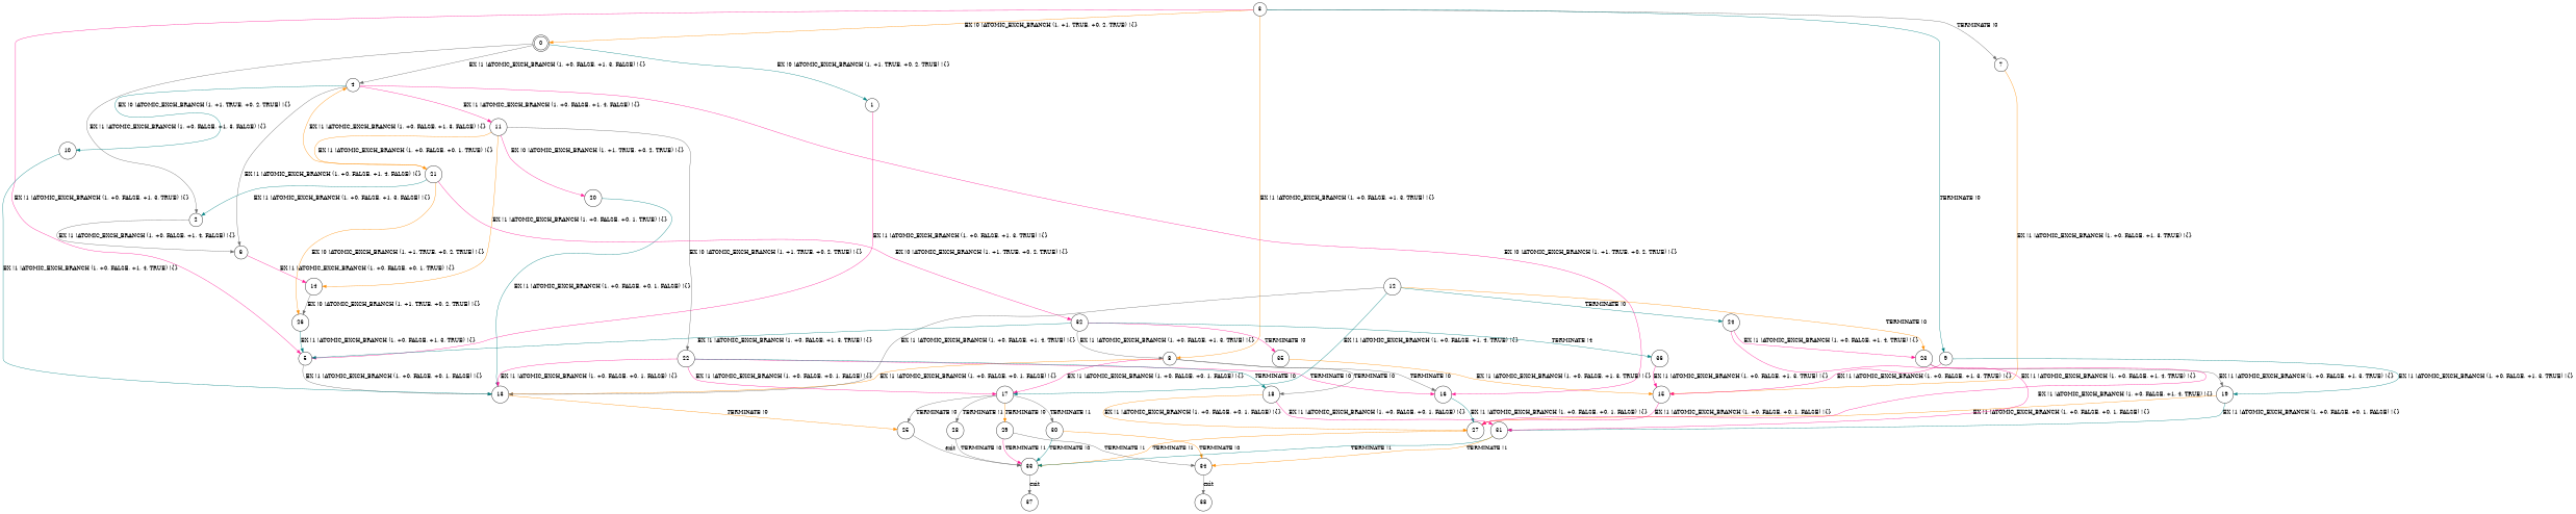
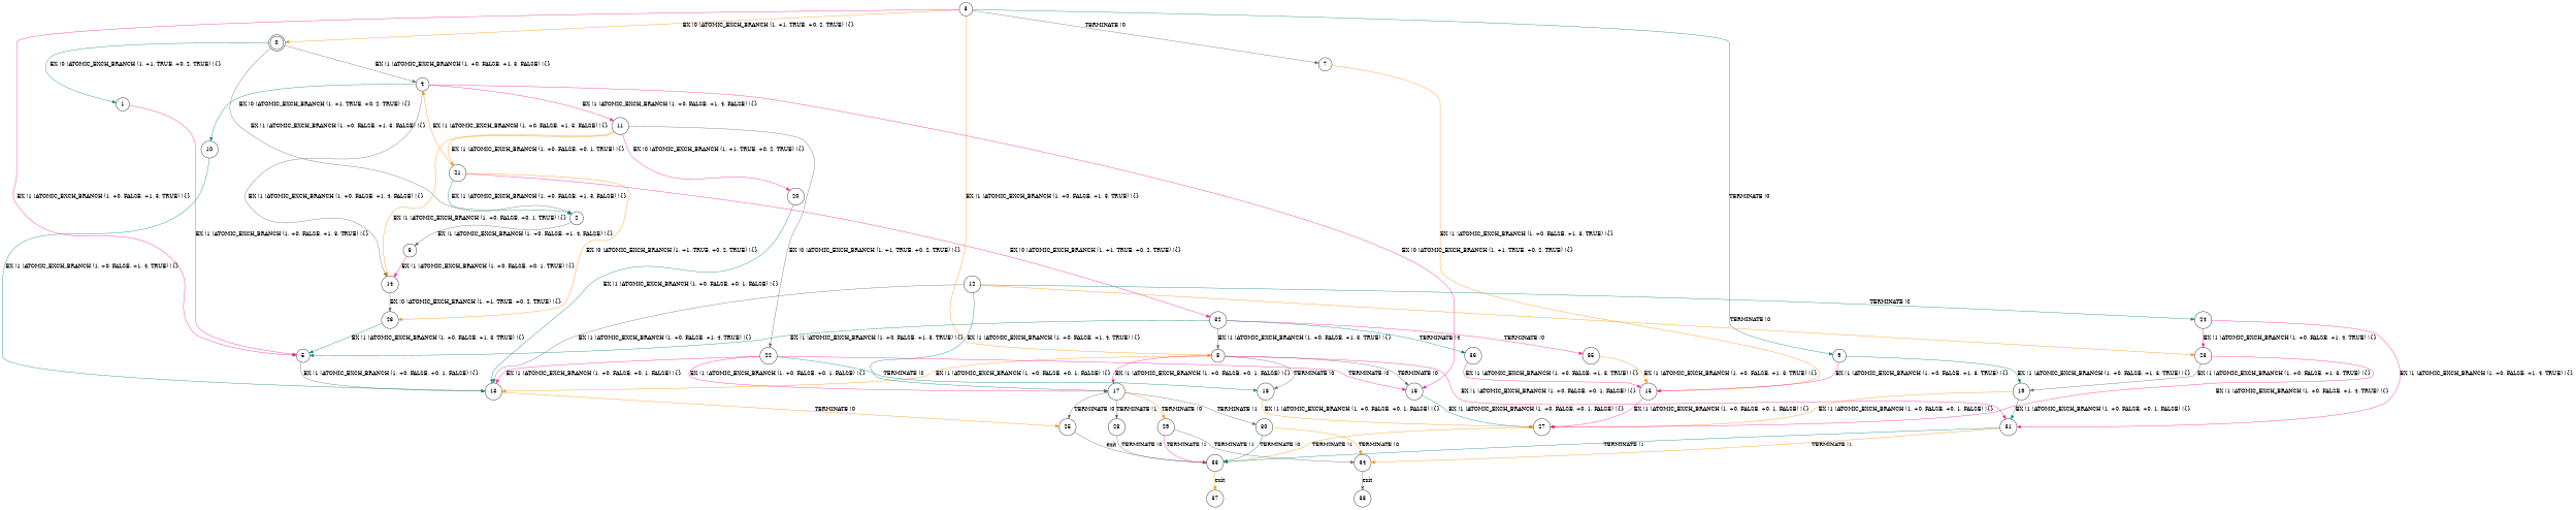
  digraph {
    node [shape=circle]
    edge [color=gray40]
    0 [peripheries=2]
    1
    2
    4
    5
    6
    3
    7
    8
    9
    10
    11
    16
    13
    14
    15
    17
    18
    19
    20
    21
    22
    12
    23
    24
    25
    26
    27
    28
    29
    30
    31
    32
    33
    34
    35
    36
    37
    38
    0 -> 1 [color=teal label="EX !0 !ATOMIC_EXCH_BRANCH (1, +1, TRUE, +0, 2, TRUE) !{}"]
    0 -> 2 [label="EX !1 !ATOMIC_EXCH_BRANCH (1, +0, FALSE, +1, 3, FALSE) !{}"]
    0 -> 4 [label="EX !1 !ATOMIC_EXCH_BRANCH (1, +0, FALSE, +1, 3, FALSE) !{}"]
    1 -> 5 [color=deeppink label="EX !1 !ATOMIC_EXCH_BRANCH (1, +0, FALSE, +1, 3, TRUE) !{}"]
    2 -> 6 [label="EX !1 !ATOMIC_EXCH_BRANCH (1, +0, FALSE, +1, 4, FALSE) !{}"]
-   4 -> 6 [label="EX !1 !ATOMIC_EXCH_BRANCH (1, +0, FALSE, +1, 4, FALSE) !{}"]
+   4 -> 14 [label="EX !1 !ATOMIC_EXCH_BRANCH (1, +0, FALSE, +1, 4, FALSE) !{}"]
    4 -> 10 [color=teal label="EX !0 !ATOMIC_EXCH_BRANCH (1, +1, TRUE, +0, 2, TRUE) !{}"]
    4 -> 11 [color=deeppink label="EX !1 !ATOMIC_EXCH_BRANCH (1, +0, FALSE, +1, 4, FALSE) !{}"]
    4 -> 16 [color=deeppink label="EX !0 !ATOMIC_EXCH_BRANCH (1, +1, TRUE, +0, 2, TRUE) !{}"]
    5 -> 13 [label="EX !1 !ATOMIC_EXCH_BRANCH (1, +0, FALSE, +0, 1, FALSE) !{}"]
    6 -> 14 [color=deeppink label="EX !1 !ATOMIC_EXCH_BRANCH (1, +0, FALSE, +0, 1, TRUE) !{}"]
    3 -> 0 [color=darkorange label="EX !0 !ATOMIC_EXCH_BRANCH (1, +1, TRUE, +0, 2, TRUE) !{}"]
    3 -> 5 [color=deeppink label="EX !1 !ATOMIC_EXCH_BRANCH (1, +0, FALSE, +1, 3, TRUE) !{}"]
    3 -> 7 [label="TERMINATE !0"]
    3 -> 8 [color=darkorange label="EX !1 !ATOMIC_EXCH_BRANCH (1, +0, FALSE, +1, 3, TRUE) !{}"]
    3 -> 9 [color=teal label="TERMINATE !0"]
    7 -> 15 [color=darkorange label="EX !1 !ATOMIC_EXCH_BRANCH (1, +0, FALSE, +1, 3, TRUE) !{}"]
    8 -> 16 [label="TERMINATE !0"]
    8 -> 13 [color=darkorange label="EX !1 !ATOMIC_EXCH_BRANCH (1, +0, FALSE, +0, 1, FALSE) !{}"]
    8 -> 17 [color=deeppink label="EX !1 !ATOMIC_EXCH_BRANCH (1, +0, FALSE, +0, 1, FALSE) !{}"]
    8 -> 18 [label="TERMINATE !0"]
    9 -> 15 [color=deeppink label="EX !1 !ATOMIC_EXCH_BRANCH (1, +0, FALSE, +1, 3, TRUE) !{}"]
    9 -> 19 [color=teal label="EX !1 !ATOMIC_EXCH_BRANCH (1, +0, FALSE, +1, 3, TRUE) !{}"]
    10 -> 13 [color=teal label="EX !1 !ATOMIC_EXCH_BRANCH (1, +0, FALSE, +1, 4, TRUE) !{}"]
    11 -> 14 [color=darkorange label="EX !1 !ATOMIC_EXCH_BRANCH (1, +0, FALSE, +0, 1, TRUE) !{}"]
    11 -> 20 [color=deeppink label="EX !0 !ATOMIC_EXCH_BRANCH (1, +1, TRUE, +0, 2, TRUE) !{}"]
    11 -> 21 [color=darkorange label="EX !1 !ATOMIC_EXCH_BRANCH (1, +0, FALSE, +0, 1, TRUE) !{}"]
    11 -> 22 [label="EX !0 !ATOMIC_EXCH_BRANCH (1, +1, TRUE, +0, 2, TRUE) !{}"]
    16 -> 27 [color=teal label="EX !1 !ATOMIC_EXCH_BRANCH (1, +0, FALSE, +0, 1, FALSE) !{}"]
    13 -> 25 [color=darkorange label="TERMINATE !0"]
    14 -> 26 [label="EX !0 !ATOMIC_EXCH_BRANCH (1, +1, TRUE, +0, 2, TRUE) !{}"]
    15 -> 27 [color=deeppink label="EX !1 !ATOMIC_EXCH_BRANCH (1, +0, FALSE, +0, 1, FALSE) !{}"]
    17 -> 25 [label="TERMINATE !0"]
    17 -> 28 [label="TERMINATE !1"]
    17 -> 29 [color=darkorange label="TERMINATE !0"]
    17 -> 30 [label="TERMINATE !1"]
    18 -> 27 [color=darkorange label="EX !1 !ATOMIC_EXCH_BRANCH (1, +0, FALSE, +0, 1, FALSE) !{}"]
-   18 -> 31 [color=deeppink label="EX !1 !ATOMIC_EXCH_BRANCH (1, +0, FALSE, +0, 1, FALSE) !{}"]
+   8 -> 31 [color=deeppink label="EX !1 !ATOMIC_EXCH_BRANCH (1, +0, FALSE, +0, 1, FALSE) !{}"]
    19 -> 27 [color=darkorange label="EX !1 !ATOMIC_EXCH_BRANCH (1, +0, FALSE, +0, 1, FALSE) !{}"]
    19 -> 31 [color=teal label="EX !1 !ATOMIC_EXCH_BRANCH (1, +0, FALSE, +0, 1, FALSE) !{}"]
    20 -> 13 [color=teal label="EX !1 !ATOMIC_EXCH_BRANCH (1, +0, FALSE, +0, 1, FALSE) !{}"]
    21 -> 2 [color=teal label="EX !1 !ATOMIC_EXCH_BRANCH (1, +0, FALSE, +1, 3, FALSE) !{}"]
    21 -> 4 [color=darkorange label="EX !1 !ATOMIC_EXCH_BRANCH (1, +0, FALSE, +1, 3, FALSE) !{}"]
    21 -> 26 [color=darkorange label="EX !0 !ATOMIC_EXCH_BRANCH (1, +1, TRUE, +0, 2, TRUE) !{}"]
    21 -> 32 [color=deeppink label="EX !0 !ATOMIC_EXCH_BRANCH (1, +1, TRUE, +0, 2, TRUE) !{}"]
    22 -> 16 [color=deeppink label="TERMINATE !0"]
    22 -> 13 [color=deeppink label="EX !1 !ATOMIC_EXCH_BRANCH (1, +0, FALSE, +0, 1, FALSE) !{}"]
    22 -> 17 [color=deeppink label="EX !1 !ATOMIC_EXCH_BRANCH (1, +0, FALSE, +0, 1, FALSE) !{}"]
    22 -> 18 [color=teal label="TERMINATE !0"]
    12 -> 13 [label="EX !1 !ATOMIC_EXCH_BRANCH (1, +0, FALSE, +1, 4, TRUE) !{}"]
    12 -> 17 [color=teal label="EX !1 !ATOMIC_EXCH_BRANCH (1, +0, FALSE, +1, 4, TRUE) !{}"]
    12 -> 23 [color=darkorange label="TERMINATE !0"]
    12 -> 24 [color=teal label="TERMINATE !0"]
    23 -> 19 [label="EX !1 !ATOMIC_EXCH_BRANCH (1, +0, FALSE, +1, 3, TRUE) !{}"]
    23 -> 27 [color=deeppink label="EX !1 !ATOMIC_EXCH_BRANCH (1, +0, FALSE, +1, 4, TRUE) !{}"]
    24 -> 23 [color=deeppink label="EX !1 !ATOMIC_EXCH_BRANCH (1, +0, FALSE, +1, 4, TRUE) !{}"]
    24 -> 31 [color=deeppink label="EX !1 !ATOMIC_EXCH_BRANCH (1, +0, FALSE, +1, 4, TRUE) !{}"]
    25 -> 33 [label=exit]
    26 -> 5 [color=teal label="EX !1 !ATOMIC_EXCH_BRANCH (1, +0, FALSE, +1, 3, TRUE) !{}"]
    27 -> 33 [color=darkorange label="TERMINATE !1"]
    28 -> 33 [label="TERMINATE !0"]
    29 -> 33 [color=deeppink label="TERMINATE !1"]
    29 -> 34 [label="TERMINATE !1"]
    30 -> 33 [color=teal label="TERMINATE !0"]
    30 -> 34 [color=darkorange label="TERMINATE !0"]
    31 -> 33 [color=teal label="TERMINATE !1"]
    31 -> 34 [color=darkorange label="TERMINATE !1"]
    32 -> 5 [color=teal label="EX !1 !ATOMIC_EXCH_BRANCH (1, +0, FALSE, +1, 3, TRUE) !{}"]
    32 -> 8 [label="EX !1 !ATOMIC_EXCH_BRANCH (1, +0, FALSE, +1, 3, TRUE) !{}"]
    32 -> 35 [color=deeppink label="TERMINATE !0"]
    32 -> 36 [color=teal label="TERMINATE !4"]
-   33 -> 37 [label=exit]
+   33 -> 37 [color=darkorange label=exit]
    34 -> 38 [label=exit]
    35 -> 15 [color=darkorange label="EX !1 !ATOMIC_EXCH_BRANCH (1, +0, FALSE, +1, 3, TRUE) !{}"]
    36 -> 15 [color=deeppink label="EX !1 !ATOMIC_EXCH_BRANCH (1, +0, FALSE, +1, 3, TRUE) !{}"]
  }
